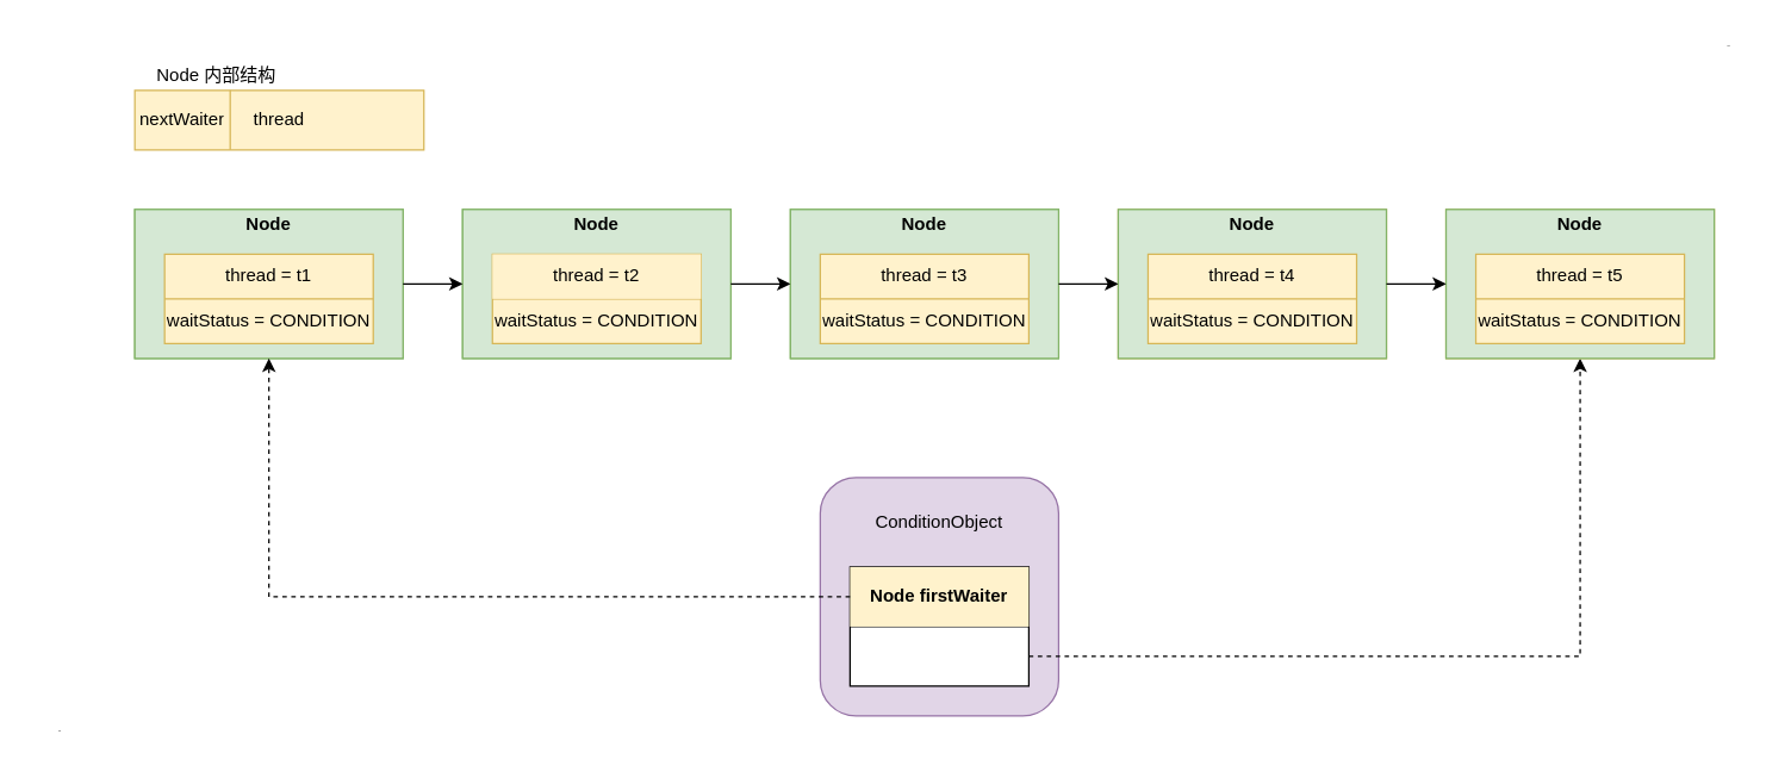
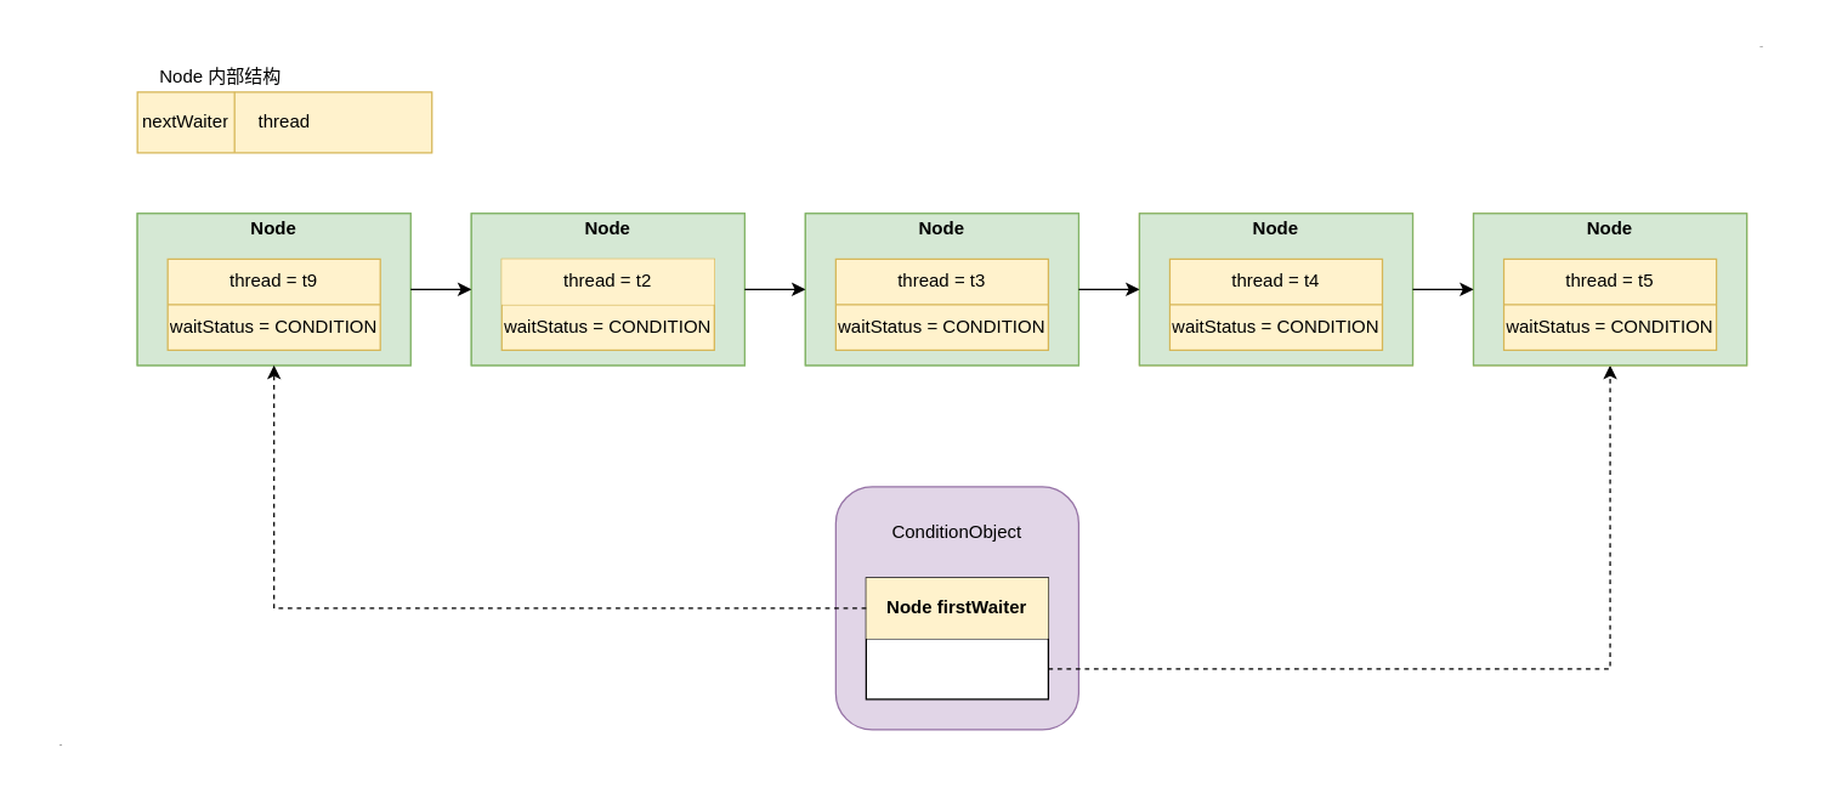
  <mxCell id="0" />
  <mxCell id="1" parent="0" />
  <mxCell id="2" value="" style="group;fillColor=#d5e8d4;strokeColor=#82b366;" parent="1" vertex="1" connectable="0"><mxGeometry x="90" y="140" width="180" height="100" as="geometry" /></mxCell>
  <mxCell id="3" value="" style="rounded=0;whiteSpace=wrap;html=1;fillColor=#d5e8d4;strokeColor=#82b366;" parent="2" vertex="1"><mxGeometry width="180" height="100" as="geometry" /></mxCell>
  <mxCell id="4" value="&lt;b&gt;Node&lt;/b&gt;" style="text;html=1;strokeColor=none;fillColor=none;align=center;verticalAlign=middle;whiteSpace=wrap;rounded=0;" parent="2" vertex="1"><mxGeometry x="70" width="40" height="20" as="geometry" /></mxCell>
  <mxCell id="5" value="" style="shape=table;html=1;whiteSpace=wrap;startSize=0;container=1;collapsible=0;childLayout=tableLayout;fillColor=#fff2cc;strokeColor=#d6b656;" parent="2" vertex="1"><mxGeometry x="20" y="30" width="140" height="60" as="geometry" /></mxCell>
  <mxCell id="6" value="" style="shape=partialRectangle;html=1;whiteSpace=wrap;collapsible=0;dropTarget=0;pointerEvents=0;fillColor=none;top=0;left=0;bottom=0;right=0;points=[[0,0.5],[1,0.5]];portConstraint=eastwest;" parent="5" vertex="1"><mxGeometry width="140" height="30" as="geometry" /></mxCell>
- <mxCell id="7" value="thread = t1" style="shape=partialRectangle;html=1;whiteSpace=wrap;connectable=0;fillColor=none;top=0;left=0;bottom=0;right=0;overflow=hidden;" parent="6" vertex="1"><mxGeometry width="140" height="30" as="geometry" /></mxCell>
+ <mxCell id="7" value="thread = t9" style="shape=partialRectangle;html=1;whiteSpace=wrap;connectable=0;fillColor=none;top=0;left=0;bottom=0;right=0;overflow=hidden;" parent="6" vertex="1"><mxGeometry width="140" height="30" as="geometry" /></mxCell>
  <mxCell id="8" value="" style="shape=partialRectangle;html=1;whiteSpace=wrap;collapsible=0;dropTarget=0;pointerEvents=0;fillColor=none;top=0;left=0;bottom=0;right=0;points=[[0,0.5],[1,0.5]];portConstraint=eastwest;" parent="5" vertex="1"><mxGeometry y="30" width="140" height="30" as="geometry" /></mxCell>
  <mxCell id="9" value="waitStatus&amp;nbsp;= CONDITION" style="shape=partialRectangle;html=1;whiteSpace=wrap;connectable=0;fillColor=none;top=0;left=0;bottom=0;right=0;overflow=hidden;" parent="8" vertex="1"><mxGeometry width="140" height="30" as="geometry" /></mxCell>
  <mxCell id="10" value="" style="group;fillColor=#d5e8d4;strokeColor=#82b366;" parent="1" vertex="1" connectable="0"><mxGeometry x="310" y="140" width="180" height="100" as="geometry" /></mxCell>
  <mxCell id="11" value="" style="rounded=0;whiteSpace=wrap;html=1;fillColor=#d5e8d4;strokeColor=#82b366;" parent="10" vertex="1"><mxGeometry width="180" height="100" as="geometry" /></mxCell>
  <mxCell id="12" value="&lt;b&gt;Node&lt;/b&gt;" style="text;html=1;strokeColor=none;fillColor=none;align=center;verticalAlign=middle;whiteSpace=wrap;rounded=0;" parent="10" vertex="1"><mxGeometry x="70" width="40" height="20" as="geometry" /></mxCell>
  <mxCell id="13" value="" style="shape=table;html=1;whiteSpace=wrap;startSize=0;container=1;collapsible=0;childLayout=tableLayout;fillColor=#fff2cc;strokeColor=#d6b656;" parent="10" vertex="1"><mxGeometry x="20" y="30" width="140" height="60" as="geometry" /></mxCell>
  <mxCell id="14" value="" style="shape=partialRectangle;html=1;whiteSpace=wrap;collapsible=0;dropTarget=0;pointerEvents=0;fillColor=none;top=0;left=0;bottom=0;right=0;points=[[0,0.5],[1,0.5]];portConstraint=eastwest;" parent="13" vertex="1"><mxGeometry width="140" height="30" as="geometry" /></mxCell>
  <mxCell id="15" value="thread = t2" style="shape=partialRectangle;html=1;whiteSpace=wrap;connectable=0;fillColor=#fff2cc;top=0;left=0;bottom=0;right=0;overflow=hidden;strokeColor=#d6b656;" parent="14" vertex="1"><mxGeometry width="140" height="30" as="geometry" /></mxCell>
  <mxCell id="16" value="" style="shape=partialRectangle;html=1;whiteSpace=wrap;collapsible=0;dropTarget=0;pointerEvents=0;fillColor=none;top=0;left=0;bottom=0;right=0;points=[[0,0.5],[1,0.5]];portConstraint=eastwest;" parent="13" vertex="1"><mxGeometry y="30" width="140" height="30" as="geometry" /></mxCell>
  <mxCell id="17" value="waitStatus&amp;nbsp;= CONDITION" style="shape=partialRectangle;html=1;whiteSpace=wrap;connectable=0;fillColor=none;top=0;left=0;bottom=0;right=0;overflow=hidden;" parent="16" vertex="1"><mxGeometry width="140" height="30" as="geometry" /></mxCell>
  <mxCell id="18" value="" style="group;fillColor=#d5e8d4;strokeColor=#82b366;" parent="1" vertex="1" connectable="0"><mxGeometry x="530" y="140" width="180" height="100" as="geometry" /></mxCell>
  <mxCell id="19" value="" style="rounded=0;whiteSpace=wrap;html=1;fillColor=#d5e8d4;strokeColor=#82b366;" parent="18" vertex="1"><mxGeometry width="180" height="100" as="geometry" /></mxCell>
  <mxCell id="20" value="&lt;b&gt;Node&lt;/b&gt;" style="text;html=1;strokeColor=none;fillColor=none;align=center;verticalAlign=middle;whiteSpace=wrap;rounded=0;" parent="18" vertex="1"><mxGeometry x="70" width="40" height="20" as="geometry" /></mxCell>
  <mxCell id="21" value="" style="shape=table;html=1;whiteSpace=wrap;startSize=0;container=1;collapsible=0;childLayout=tableLayout;fillColor=#fff2cc;strokeColor=#d6b656;" parent="18" vertex="1"><mxGeometry x="20" y="30" width="140" height="60" as="geometry" /></mxCell>
  <mxCell id="22" value="" style="shape=partialRectangle;html=1;whiteSpace=wrap;collapsible=0;dropTarget=0;pointerEvents=0;fillColor=none;top=0;left=0;bottom=0;right=0;points=[[0,0.5],[1,0.5]];portConstraint=eastwest;" parent="21" vertex="1"><mxGeometry width="140" height="30" as="geometry" /></mxCell>
  <mxCell id="23" value="thread = t3" style="shape=partialRectangle;html=1;whiteSpace=wrap;connectable=0;fillColor=none;top=0;left=0;bottom=0;right=0;overflow=hidden;" parent="22" vertex="1"><mxGeometry width="140" height="30" as="geometry" /></mxCell>
  <mxCell id="24" value="" style="shape=partialRectangle;html=1;whiteSpace=wrap;collapsible=0;dropTarget=0;pointerEvents=0;fillColor=none;top=0;left=0;bottom=0;right=0;points=[[0,0.5],[1,0.5]];portConstraint=eastwest;" parent="21" vertex="1"><mxGeometry y="30" width="140" height="30" as="geometry" /></mxCell>
  <mxCell id="25" value="waitStatus&amp;nbsp;= CONDITION" style="shape=partialRectangle;html=1;whiteSpace=wrap;connectable=0;fillColor=none;top=0;left=0;bottom=0;right=0;overflow=hidden;" parent="24" vertex="1"><mxGeometry width="140" height="30" as="geometry" /></mxCell>
  <mxCell id="26" value="" style="group;fillColor=#fff2cc;strokeColor=#d6b656;" parent="1" vertex="1" connectable="0"><mxGeometry x="750" y="140" width="180" height="100" as="geometry" /></mxCell>
  <mxCell id="27" value="" style="rounded=0;whiteSpace=wrap;html=1;fillColor=#d5e8d4;strokeColor=#82b366;" parent="26" vertex="1"><mxGeometry width="180" height="100" as="geometry" /></mxCell>
  <mxCell id="28" value="&lt;b&gt;Node&lt;/b&gt;" style="text;html=1;strokeColor=none;fillColor=none;align=center;verticalAlign=middle;whiteSpace=wrap;rounded=0;" parent="26" vertex="1"><mxGeometry x="70" width="40" height="20" as="geometry" /></mxCell>
  <mxCell id="29" value="" style="shape=table;html=1;whiteSpace=wrap;startSize=0;container=1;collapsible=0;childLayout=tableLayout;fillColor=#fff2cc;strokeColor=#d6b656;" parent="26" vertex="1"><mxGeometry x="20" y="30" width="140" height="60" as="geometry" /></mxCell>
  <mxCell id="30" value="" style="shape=partialRectangle;html=1;whiteSpace=wrap;collapsible=0;dropTarget=0;pointerEvents=0;fillColor=none;top=0;left=0;bottom=0;right=0;points=[[0,0.5],[1,0.5]];portConstraint=eastwest;" parent="29" vertex="1"><mxGeometry width="140" height="30" as="geometry" /></mxCell>
  <mxCell id="31" value="thread = t4" style="shape=partialRectangle;html=1;whiteSpace=wrap;connectable=0;fillColor=none;top=0;left=0;bottom=0;right=0;overflow=hidden;" parent="30" vertex="1"><mxGeometry width="140" height="30" as="geometry" /></mxCell>
  <mxCell id="32" value="" style="shape=partialRectangle;html=1;whiteSpace=wrap;collapsible=0;dropTarget=0;pointerEvents=0;fillColor=none;top=0;left=0;bottom=0;right=0;points=[[0,0.5],[1,0.5]];portConstraint=eastwest;" parent="29" vertex="1"><mxGeometry y="30" width="140" height="30" as="geometry" /></mxCell>
  <mxCell id="33" value="waitStatus&amp;nbsp;= CONDITION" style="shape=partialRectangle;html=1;whiteSpace=wrap;connectable=0;fillColor=none;top=0;left=0;bottom=0;right=0;overflow=hidden;" parent="32" vertex="1"><mxGeometry width="140" height="30" as="geometry" /></mxCell>
  <mxCell id="34" value="" style="group" parent="1" vertex="1" connectable="0"><mxGeometry x="100" y="40" width="260" height="60" as="geometry" /></mxCell>
  <mxCell id="35" value="" style="shape=table;html=1;whiteSpace=wrap;startSize=0;container=1;collapsible=0;childLayout=tableLayout;fillColor=#fff2cc;strokeColor=#d6b656;" parent="34" vertex="1"><mxGeometry x="-10" y="20" width="194" height="40" as="geometry" /></mxCell>
  <mxCell id="36" value="" style="shape=partialRectangle;html=1;whiteSpace=wrap;collapsible=0;dropTarget=0;pointerEvents=0;fillColor=none;top=0;left=0;bottom=0;right=0;points=[[0,0.5],[1,0.5]];portConstraint=eastwest;" parent="35" vertex="1"><mxGeometry width="194" height="40" as="geometry" /></mxCell>
  <mxCell id="37" value="nextWaiter" style="shape=partialRectangle;html=1;whiteSpace=wrap;connectable=0;fillColor=none;top=0;left=0;bottom=0;right=0;overflow=hidden;" parent="36" vertex="1"><mxGeometry width="64" height="40" as="geometry" /></mxCell>
  <mxCell id="38" value="thread" style="shape=partialRectangle;html=1;whiteSpace=wrap;connectable=0;fillColor=none;top=0;left=0;bottom=0;right=0;overflow=hidden;" parent="36" vertex="1"><mxGeometry x="64" width="66" height="40" as="geometry" /></mxCell>
  <mxCell id="39" value="Node 内部结构" style="text;html=1;strokeColor=none;fillColor=none;align=center;verticalAlign=middle;whiteSpace=wrap;rounded=0;" parent="34" vertex="1"><mxGeometry width="90" height="20" as="geometry" /></mxCell>
  <mxCell id="40" value="" style="group" parent="1" vertex="1" connectable="0"><mxGeometry x="550" y="320" width="160" height="160" as="geometry" /></mxCell>
  <mxCell id="41" value="" style="rounded=1;whiteSpace=wrap;html=1;fillColor=#e1d5e7;strokeColor=#9673a6;" parent="40" vertex="1"><mxGeometry width="160" height="160" as="geometry" /></mxCell>
  <mxCell id="42" value="ConditionObject" style="text;html=1;strokeColor=none;fillColor=none;align=center;verticalAlign=middle;whiteSpace=wrap;rounded=0;" parent="40" vertex="1"><mxGeometry x="60" y="20" width="40" height="20" as="geometry" /></mxCell>
  <mxCell id="43" value="" style="shape=table;html=1;whiteSpace=wrap;startSize=0;container=1;collapsible=0;childLayout=tableLayout;" parent="40" vertex="1"><mxGeometry x="20" y="60" width="120" height="80" as="geometry" /></mxCell>
  <mxCell id="44" value="" style="shape=partialRectangle;html=1;whiteSpace=wrap;collapsible=0;dropTarget=0;pointerEvents=0;fillColor=#fff2cc;top=0;left=0;bottom=0;right=0;points=[[0,0.5],[1,0.5]];portConstraint=eastwest;strokeColor=#d6b656;" parent="43" vertex="1"><mxGeometry width="120" height="40" as="geometry" /></mxCell>
  <mxCell id="45" value="&lt;b&gt;Node firstWaiter&lt;/b&gt;" style="shape=partialRectangle;html=1;whiteSpace=wrap;connectable=0;fillColor=none;top=0;left=0;bottom=0;right=0;overflow=hidden;" parent="44" vertex="1"><mxGeometry width="120" height="40" as="geometry" /></mxCell>
  <mxCell id="46" value="" style="shape=partialRectangle;html=1;whiteSpace=wrap;collapsible=0;dropTarget=0;pointerEvents=0;fillColor=none;top=0;left=0;bottom=0;right=0;points=[[0,0.5],[1,0.5]];portConstraint=eastwest;" parent="43" vertex="1"><mxGeometry y="40" width="120" height="40" as="geometry" /></mxCell>
  <mxCell id="47" style="edgeStyle=orthogonalEdgeStyle;rounded=0;orthogonalLoop=1;jettySize=auto;html=1;exitX=0;exitY=0.5;exitDx=0;exitDy=0;entryX=0.5;entryY=1;entryDx=0;entryDy=0;dashed=1;" parent="1" source="44" target="3" edge="1"><mxGeometry relative="1" as="geometry"><mxPoint x="190" y="240" as="targetPoint" /></mxGeometry></mxCell>
  <mxCell id="48" style="edgeStyle=orthogonalEdgeStyle;rounded=0;orthogonalLoop=1;jettySize=auto;html=1;entryX=0.5;entryY=1;entryDx=0;entryDy=0;dashed=1;" parent="1" source="46" target="52" edge="1"><mxGeometry relative="1" as="geometry" /></mxCell>
  <mxCell id="49" value="Text" style="text;html=1;strokeColor=none;fillColor=none;align=center;verticalAlign=middle;whiteSpace=wrap;rounded=0;fontSize=1;" parent="1" vertex="1"><mxGeometry x="20" y="480" width="40" height="20" as="geometry" /></mxCell>
  <mxCell id="50" value="Text" style="text;html=1;strokeColor=none;fillColor=none;align=center;verticalAlign=middle;whiteSpace=wrap;rounded=0;fontSize=1;" parent="1" vertex="1"><mxGeometry x="1140" y="20" width="40" height="20" as="geometry" /></mxCell>
  <mxCell id="51" value="" style="group;fillColor=#fff2cc;strokeColor=#d6b656;" parent="1" vertex="1" connectable="0"><mxGeometry x="970" y="140" width="180" height="100" as="geometry" /></mxCell>
  <mxCell id="52" value="" style="rounded=0;whiteSpace=wrap;html=1;fillColor=#d5e8d4;strokeColor=#82b366;" parent="51" vertex="1"><mxGeometry width="180" height="100" as="geometry" /></mxCell>
  <mxCell id="53" value="&lt;b&gt;Node&lt;/b&gt;" style="text;html=1;strokeColor=none;fillColor=none;align=center;verticalAlign=middle;whiteSpace=wrap;rounded=0;" parent="51" vertex="1"><mxGeometry x="70" width="40" height="20" as="geometry" /></mxCell>
  <mxCell id="54" value="" style="shape=table;html=1;whiteSpace=wrap;startSize=0;container=1;collapsible=0;childLayout=tableLayout;fillColor=#fff2cc;strokeColor=#d6b656;" parent="51" vertex="1"><mxGeometry x="20" y="30" width="140" height="60" as="geometry" /></mxCell>
  <mxCell id="55" value="" style="shape=partialRectangle;html=1;whiteSpace=wrap;collapsible=0;dropTarget=0;pointerEvents=0;fillColor=none;top=0;left=0;bottom=0;right=0;points=[[0,0.5],[1,0.5]];portConstraint=eastwest;" parent="54" vertex="1"><mxGeometry width="140" height="30" as="geometry" /></mxCell>
  <mxCell id="56" value="thread = t5" style="shape=partialRectangle;html=1;whiteSpace=wrap;connectable=0;fillColor=none;top=0;left=0;bottom=0;right=0;overflow=hidden;" parent="55" vertex="1"><mxGeometry width="140" height="30" as="geometry" /></mxCell>
  <mxCell id="57" value="" style="shape=partialRectangle;html=1;whiteSpace=wrap;collapsible=0;dropTarget=0;pointerEvents=0;fillColor=none;top=0;left=0;bottom=0;right=0;points=[[0,0.5],[1,0.5]];portConstraint=eastwest;" parent="54" vertex="1"><mxGeometry y="30" width="140" height="30" as="geometry" /></mxCell>
  <mxCell id="58" value="waitStatus&amp;nbsp;= CONDITION" style="shape=partialRectangle;html=1;whiteSpace=wrap;connectable=0;fillColor=none;top=0;left=0;bottom=0;right=0;overflow=hidden;" parent="57" vertex="1"><mxGeometry width="140" height="30" as="geometry" /></mxCell>
  <mxCell id="59" style="edgeStyle=orthogonalEdgeStyle;rounded=0;orthogonalLoop=1;jettySize=auto;html=1;strokeColor=#000000;" parent="1" source="3" target="11" edge="1"><mxGeometry relative="1" as="geometry" /></mxCell>
  <mxCell id="60" style="edgeStyle=orthogonalEdgeStyle;rounded=0;orthogonalLoop=1;jettySize=auto;html=1;strokeColor=#000000;" parent="1" source="11" target="19" edge="1"><mxGeometry relative="1" as="geometry" /></mxCell>
  <mxCell id="61" style="edgeStyle=orthogonalEdgeStyle;rounded=0;orthogonalLoop=1;jettySize=auto;html=1;exitX=1;exitY=0.5;exitDx=0;exitDy=0;entryX=0;entryY=0.5;entryDx=0;entryDy=0;strokeColor=#000000;" parent="1" source="19" target="27" edge="1"><mxGeometry relative="1" as="geometry" /></mxCell>
  <mxCell id="62" style="edgeStyle=orthogonalEdgeStyle;rounded=0;orthogonalLoop=1;jettySize=auto;html=1;exitX=1;exitY=0.5;exitDx=0;exitDy=0;entryX=0;entryY=0.5;entryDx=0;entryDy=0;strokeColor=#000000;" parent="1" source="27" target="52" edge="1"><mxGeometry relative="1" as="geometry" /></mxCell>
